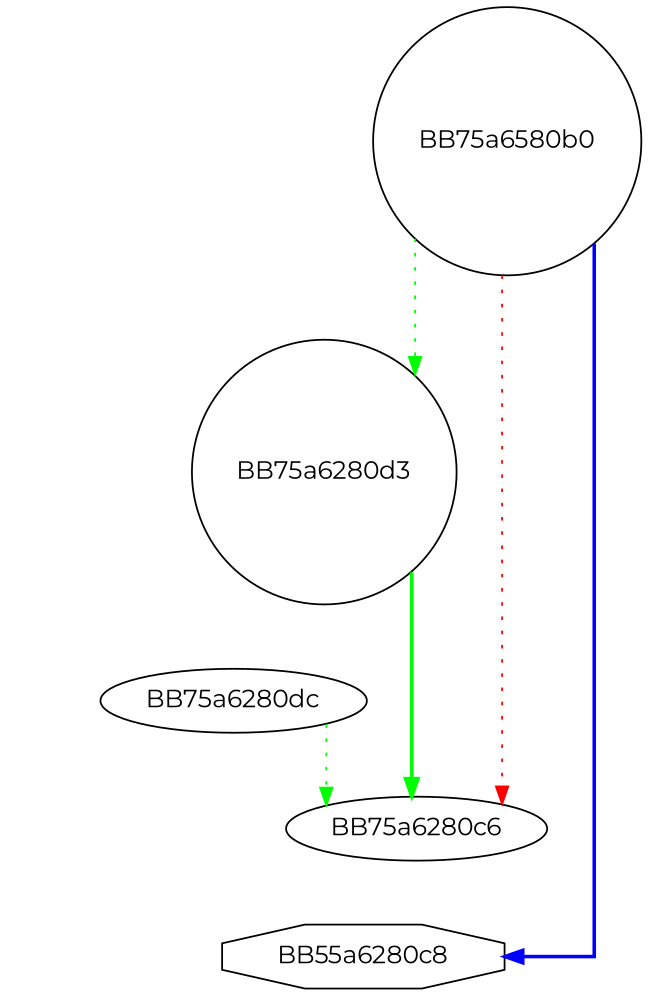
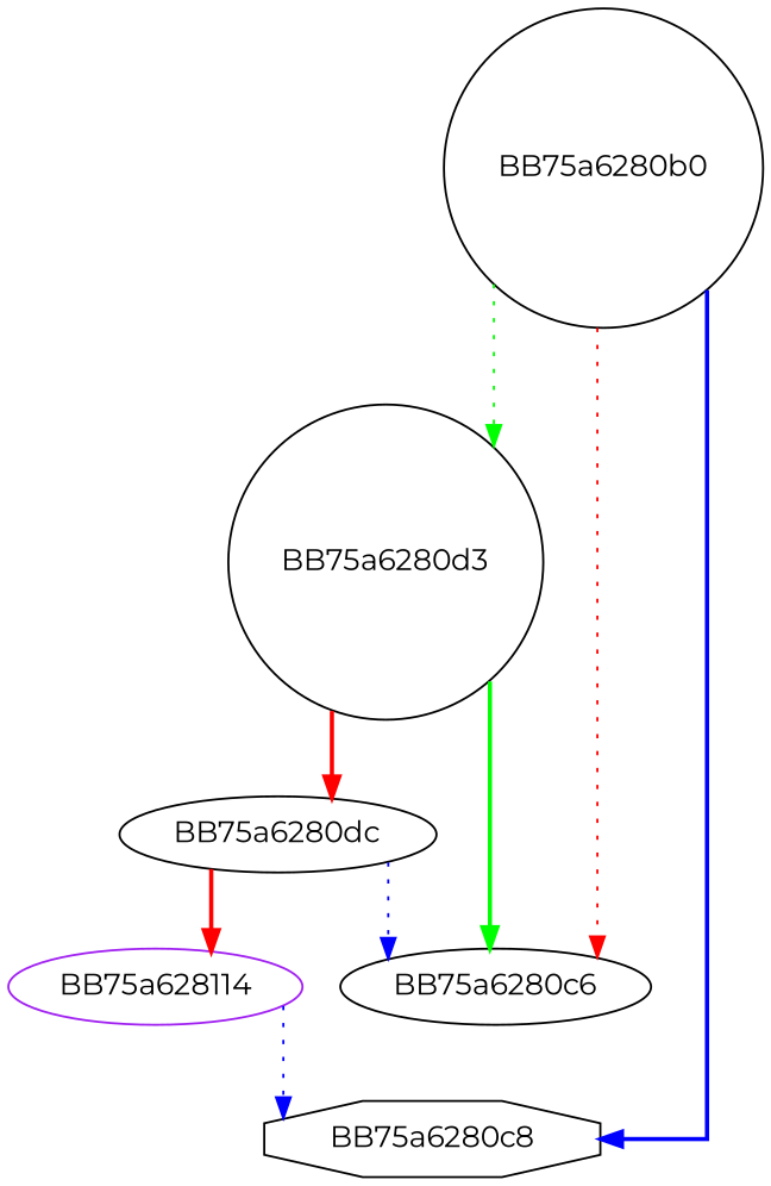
  digraph {
    fontname=Montserrat
    splines=ortho
    node [color=black fontname=Montserrat shape=ellipse]
    edge [color=green fontname=Montserrat style=dotted]
-   BB75a6280b0 [shape=circle label=BB75a6580b0]
+   BB75a6280b0 [shape=circle]
    BB75a6280d3 [shape=circle]
    BB75a6280c6
-   BB75a6280c8 [shape=octagon label=BB55a6280c8]
+   BB75a6280c8 [shape=octagon]
    BB75a6280dc
+   BB75a628114 [color=purple]
    BB75a6280b0 -> BB75a6280d3
    BB75a6280b0 -> BB75a6280c6 [color=red]
    BB75a6280b0 -> BB75a6280c8 [color=blue style=bold]
    BB75a6280d3 -> BB75a6280c6 [style=bold]
-   BB75a6280dc -> BB75a6280c6
+   BB75a6280d3 -> BB75a6280dc [color=red style=bold]
+   BB75a6280dc -> BB75a6280c6 [color=blue]
+   BB75a6280dc -> BB75a628114 [color=red style=bold]
+   BB75a628114 -> BB75a6280c8 [color=blue]
  }
